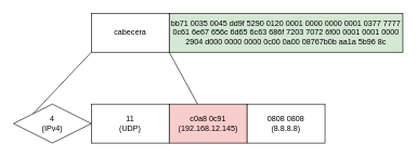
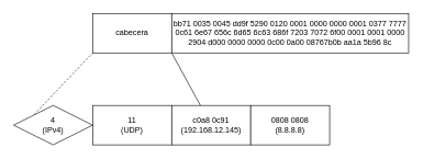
  <mxCell id="0" />
  <mxCell id="1" parent="0" />
  <mxCell id="2" value="" style="group" vertex="1" connectable="0" parent="1"><mxGeometry x="20" y="20" width="600" height="200" as="geometry" /></mxCell>
  <mxCell id="3" style="edgeStyle=none;curved=1;rounded=0;orthogonalLoop=1;jettySize=auto;html=1;exitX=1;exitY=1;exitDx=0;exitDy=0;fontSize=12;startSize=8;endSize=8;endArrow=none;endFill=0;" edge="1" parent="2" source="5" target="9"><mxGeometry relative="1" as="geometry"><mxPoint x="460" y="130" as="targetPoint" /></mxGeometry></mxCell>
- <mxCell id="4" style="edgeStyle=none;curved=1;rounded=0;orthogonalLoop=1;jettySize=auto;html=1;exitX=0;exitY=1;exitDx=0;exitDy=0;entryX=0;entryY=0;entryDx=0;entryDy=0;fontSize=12;startSize=8;endSize=8;endArrow=none;endFill=0;" edge="1" parent="2" source="5" target="8"><mxGeometry relative="1" as="geometry" /></mxCell>
+ <mxCell id="4" style="edgeStyle=none;curved=1;rounded=0;orthogonalLoop=1;jettySize=auto;html=1;exitX=0;exitY=1;exitDx=0;exitDy=0;entryX=0;entryY=0;entryDx=0;entryDy=0;fontSize=12;startSize=8;endSize=8;endArrow=none;endFill=0;dashed=1;" edge="1" parent="2" source="5" target="8"><mxGeometry relative="1" as="geometry" /></mxCell>
  <mxCell id="5" value="cabecera" style="rounded=0;whiteSpace=wrap;html=1;" parent="2" vertex="1"><mxGeometry x="120" width="120" height="60" as="geometry" /></mxCell>
- <mxCell id="6" value="&lt;div&gt;bb71 0035 0045 dd9f 5290 0120 0001 0000 0000 0001 0377 7777&lt;/div&gt;&lt;div&gt;0c61 6e67 656c 6d65 6c63 686f 7203 7072 6f00 0001 0001 0000&lt;/div&gt;&lt;div&gt;2904 d000 0000 0000 0c00 0a00 08767b0b aa1a 5b96 8c&lt;/div&gt;" style="rounded=0;whiteSpace=wrap;html=1;fontColor=light-dark(#000000,#FFFF00);fillColor=#d5e8d4;" vertex="1" parent="2"><mxGeometry x="240" width="360" height="60" as="geometry" /></mxCell>
+ <mxCell id="6" value="&lt;div&gt;bb71 0035 0045 dd9f 5290 0120 0001 0000 0000 0001 0377 7777&lt;/div&gt;&lt;div&gt;0c61 6e67 656c 6d65 6c63 686f 7203 7072 6f00 0001 0001 0000&lt;/div&gt;&lt;div&gt;2904 d000 0000 0000 0c00 0a00 08767b0b aa1a 5b96 8c&lt;/div&gt;" style="rounded=0;whiteSpace=wrap;html=1;fontColor=light-dark(#000000,#FFFF00);" vertex="1" parent="2"><mxGeometry x="240" width="360" height="60" as="geometry" /></mxCell>
  <mxCell id="7" value="11&lt;div&gt;(UDP)&lt;/div&gt;" style="rounded=0;whiteSpace=wrap;html=1;fontColor=light-dark(#000000,#FF0000);" vertex="1" parent="2"><mxGeometry x="120" y="140" width="120" height="60" as="geometry" /></mxCell>
  <mxCell id="8" value="&lt;div&gt;4&lt;/div&gt;&lt;div&gt;(IPv4)&lt;/div&gt;" style="rhombus;whiteSpace=wrap;html=1;fontColor=light-dark(#000000,#00FF00);" vertex="1" parent="2"><mxGeometry y="140" width="120" height="60" as="geometry" /></mxCell>
- <mxCell id="9" value="&lt;div&gt;c0a8 0c91&lt;/div&gt;&lt;div&gt;(192.168.12.145)&lt;/div&gt;" style="rounded=0;whiteSpace=wrap;html=1;fontColor=light-dark(#000000,#00FFFF);fillColor=#f8cecc;" vertex="1" parent="2"><mxGeometry x="240" y="140" width="120" height="60" as="geometry" /></mxCell>
+ <mxCell id="9" value="&lt;div&gt;c0a8 0c91&lt;/div&gt;&lt;div&gt;(192.168.12.145)&lt;/div&gt;" style="rounded=0;whiteSpace=wrap;html=1;fontColor=light-dark(#000000,#00FFFF);" vertex="1" parent="2"><mxGeometry x="240" y="140" width="120" height="60" as="geometry" /></mxCell>
  <mxCell id="10" value="0808 0808&lt;div&gt;(8.8.8.8)&lt;/div&gt;" style="rounded=0;whiteSpace=wrap;html=1;fontColor=light-dark(#000000,#FF00FF);" vertex="1" parent="2"><mxGeometry x="360" y="140" width="120" height="60" as="geometry" /></mxCell>
